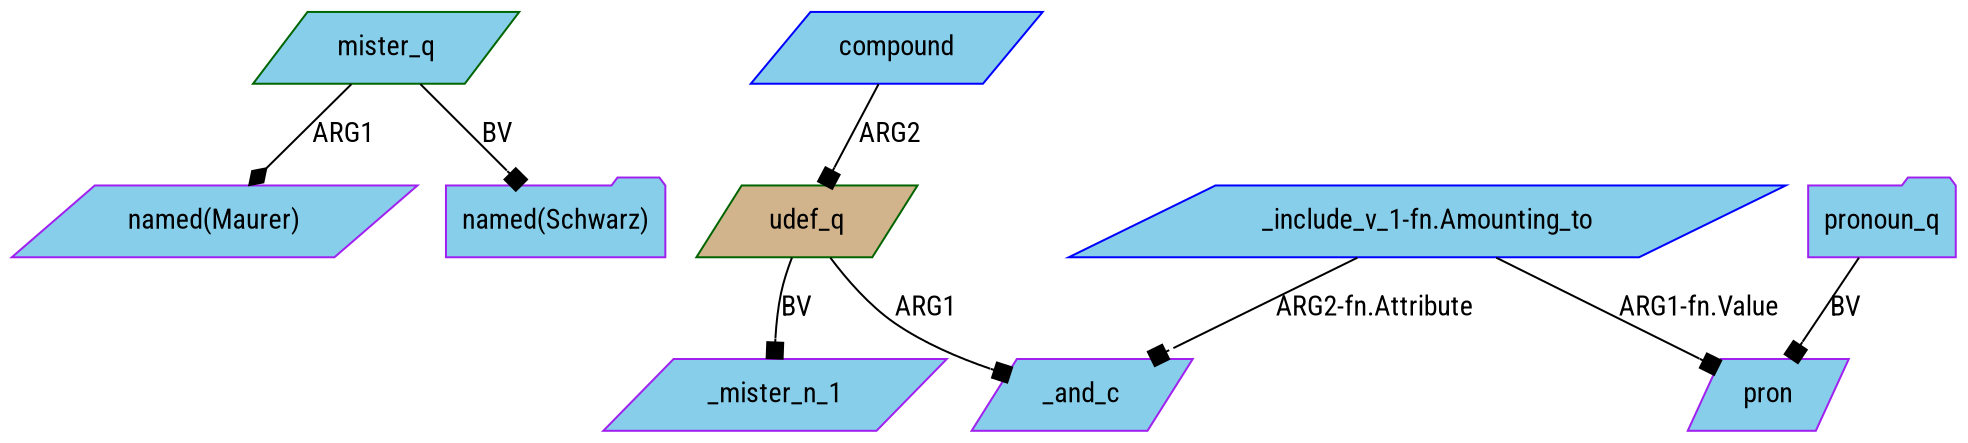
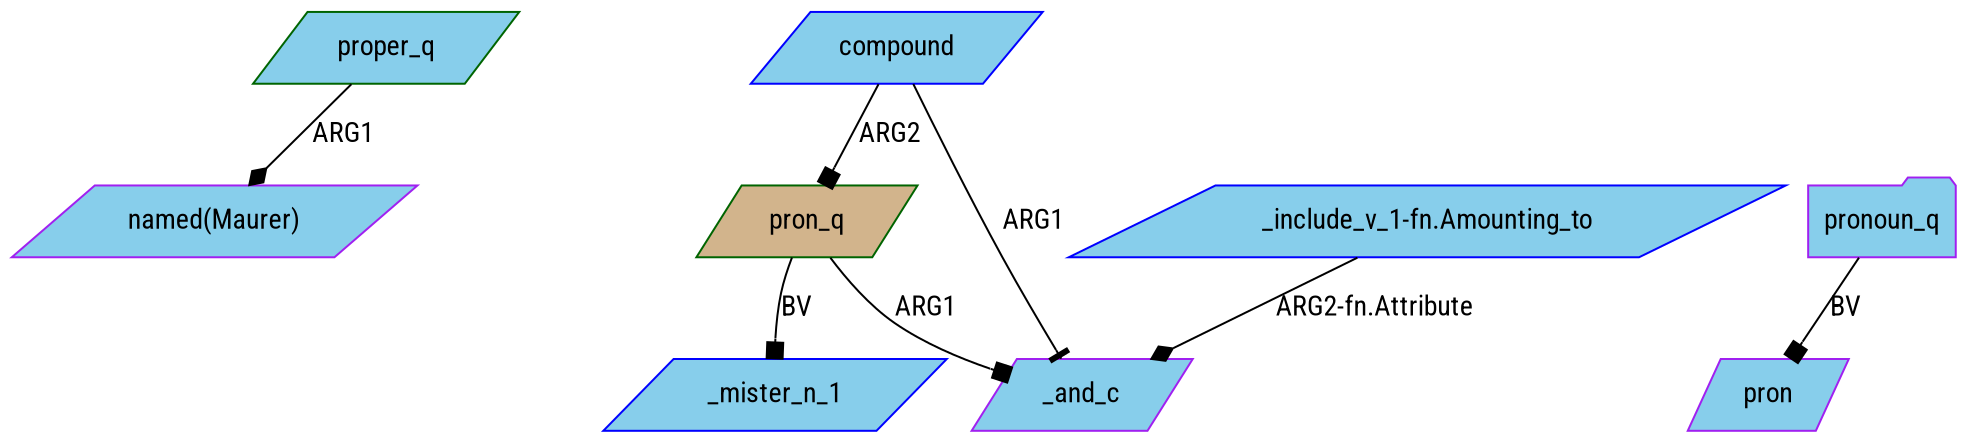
  digraph {
    fontname="Roboto Condensed"
    node [color=purple fillcolor=skyblue fontname="Roboto Condensed" shape=parallelogram style=filled]
    edge [arrowhead=box fontname="Roboto Condensed"]
-   proper_q [color=darkgreen label=mister_q]
+   proper_q [color=darkgreen]
    "named(Maurer)"
-   "named(Schwarz)" [shape=folder]
    compound [color=blue]
    _and_c
-   udef_q [color=darkgreen fillcolor=tan]
-   _mister_n_1
+   udef_q [color=darkgreen fillcolor=tan label=pron_q]
+   _mister_n_1 [color=blue]
    "_include_v_1-fn.Amounting_to" [color=blue]
    pron
    pronoun_q [shape=folder]
    proper_q -> "named(Maurer)" [arrowhead=diamond label=ARG1]
-   proper_q -> "named(Schwarz)" [label=BV]
+   compound -> _and_c [arrowhead=tee label=ARG1]
    compound -> udef_q [label=ARG2]
    udef_q -> _and_c [label=ARG1]
    udef_q -> _mister_n_1 [label=BV]
-   "_include_v_1-fn.Amounting_to" -> _and_c [label="ARG2-fn.Attribute"]
-   "_include_v_1-fn.Amounting_to" -> pron [label="ARG1-fn.Value"]
+   "_include_v_1-fn.Amounting_to" -> _and_c [arrowhead=diamond label="ARG2-fn.Attribute"]
    pronoun_q -> pron [label=BV]
  }
